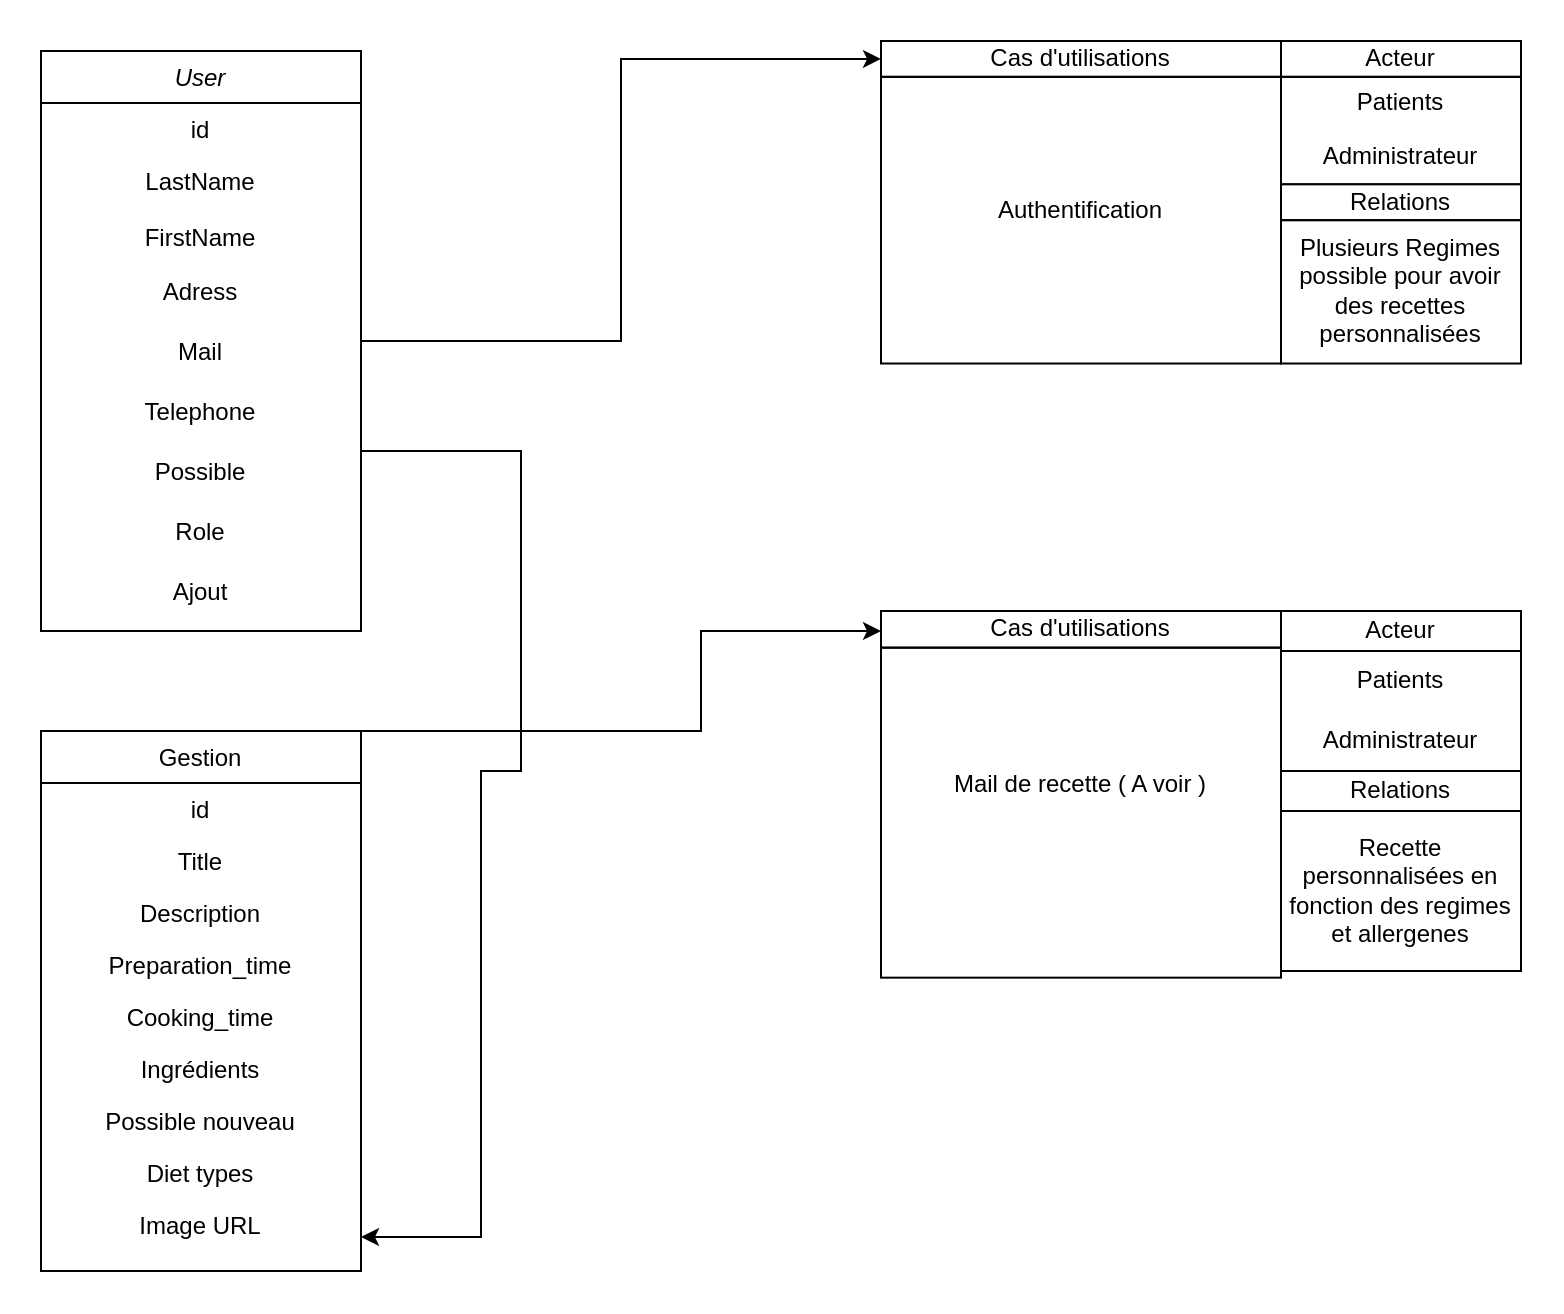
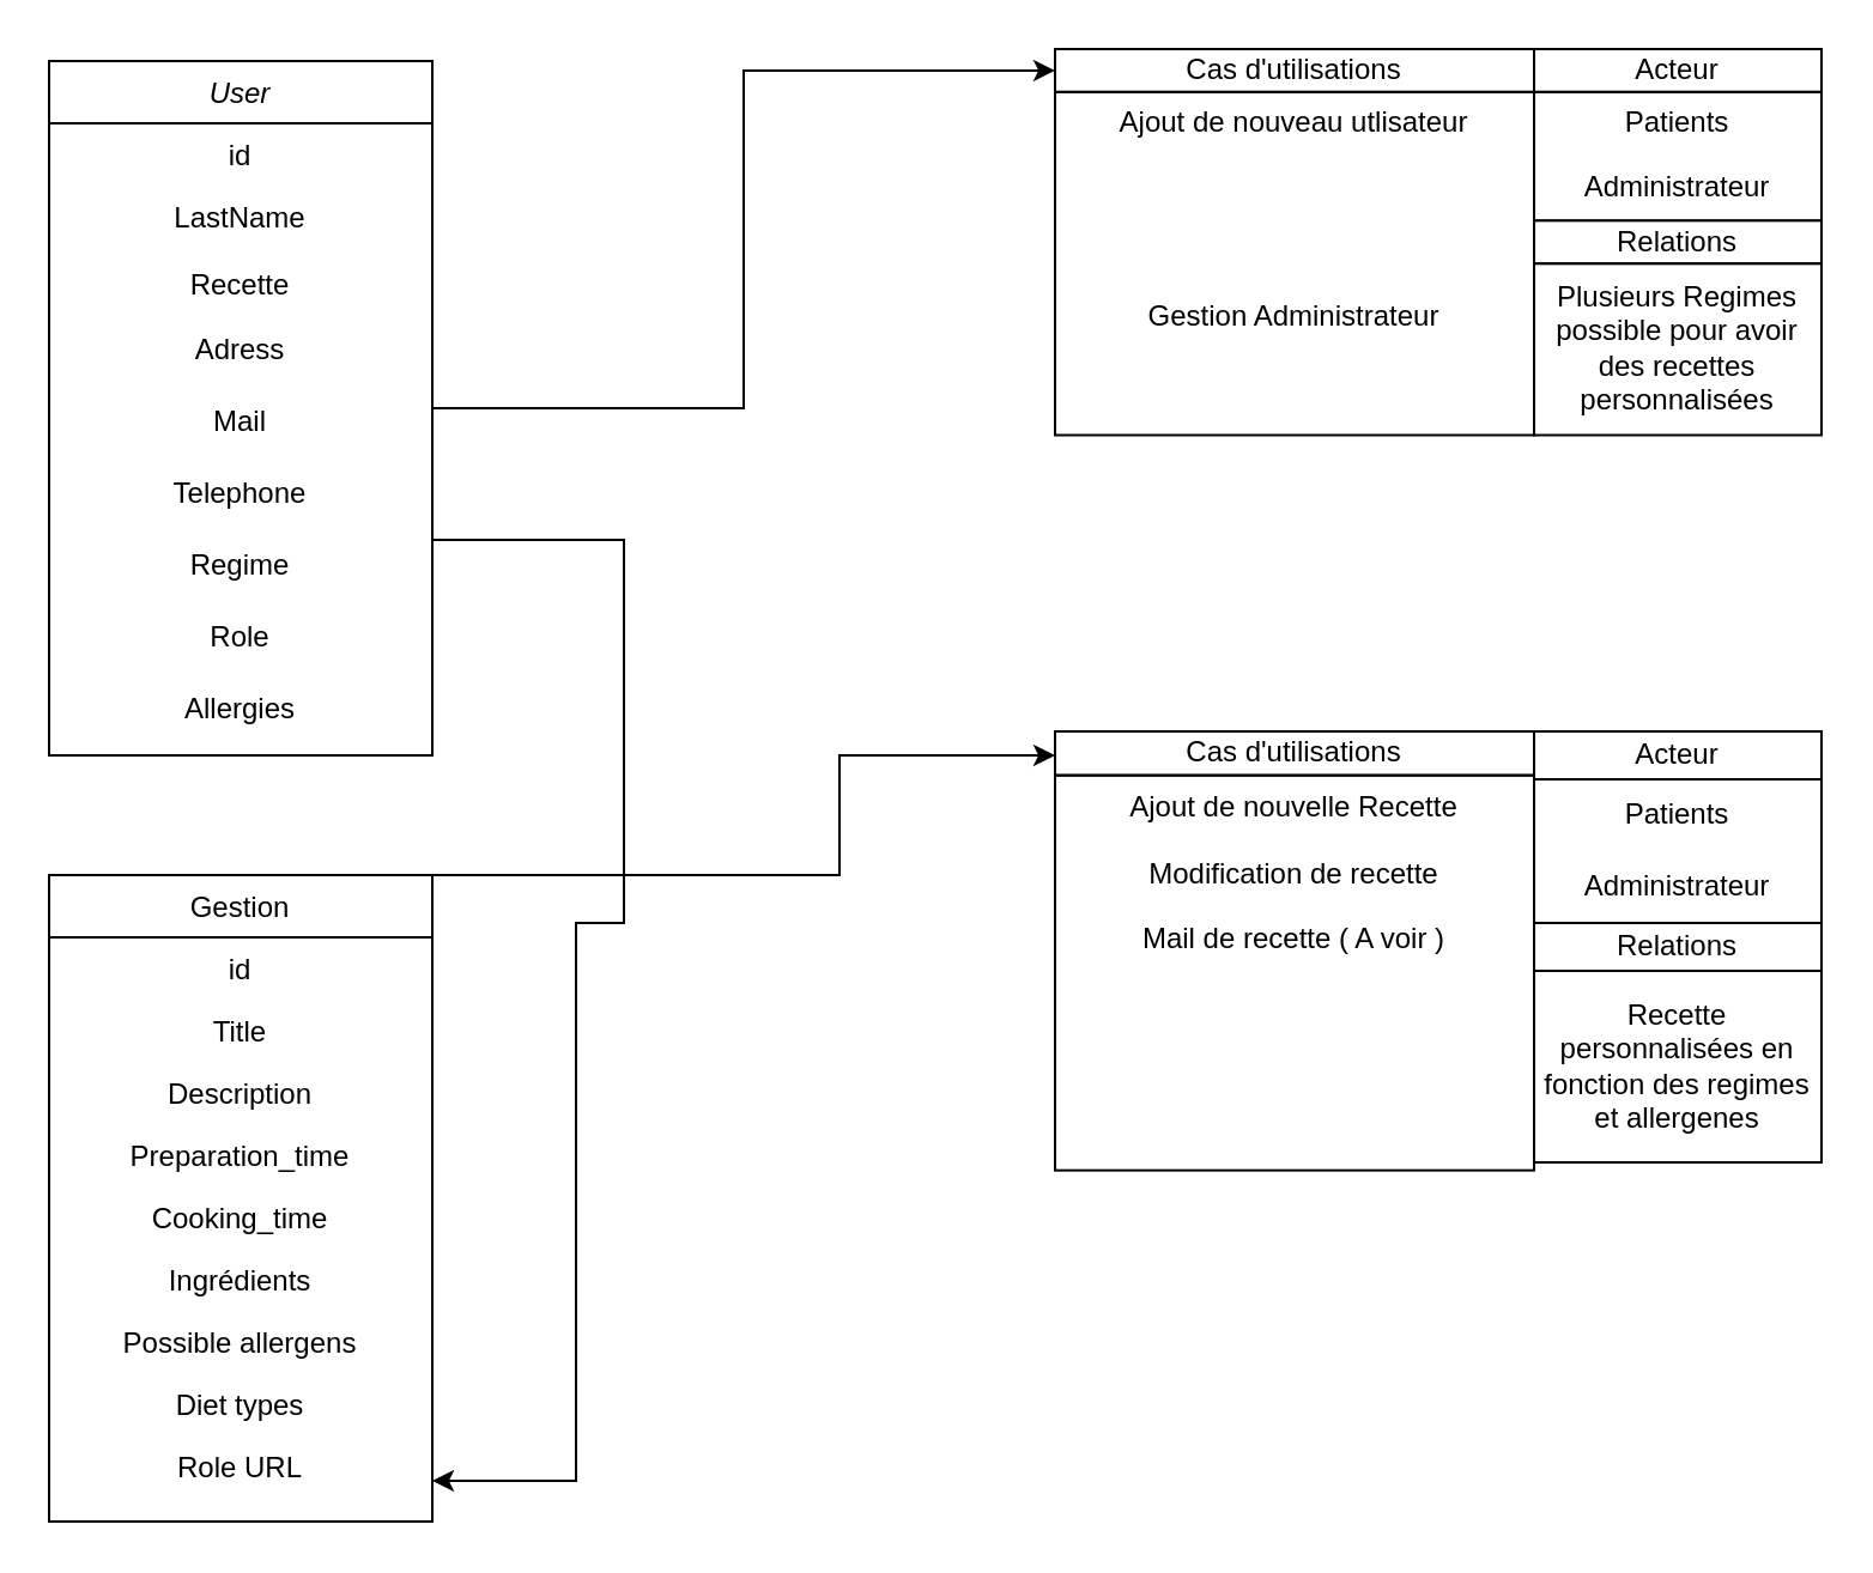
  <mxCell id="0" />
  <mxCell id="1" parent="0" />
  <mxCell id="2" style="edgeStyle=orthogonalEdgeStyle;rounded=0;orthogonalLoop=1;jettySize=auto;html=1;entryX=0;entryY=0.5;entryDx=0;entryDy=0;" parent="1" source="3" target="37" edge="1"><mxGeometry relative="1" as="geometry" /></mxCell>
  <mxCell id="3" value="User" style="swimlane;fontStyle=2;align=center;verticalAlign=top;childLayout=stackLayout;horizontal=1;startSize=26;horizontalStack=0;resizeParent=1;resizeLast=0;collapsible=1;marginBottom=0;rounded=0;shadow=0;strokeWidth=1;" parent="1" vertex="1"><mxGeometry x="20" y="25" width="160" height="290" as="geometry"><mxRectangle x="220" y="120" width="160" height="26" as="alternateBounds" /></mxGeometry></mxCell>
  <mxCell id="4" value="id&#10;" style="text;align=center;verticalAlign=top;spacingLeft=4;spacingRight=4;overflow=hidden;rotatable=0;points=[[0,0.5],[1,0.5]];portConstraint=eastwest;" parent="3" vertex="1"><mxGeometry y="26" width="160" height="26" as="geometry" /></mxCell>
  <mxCell id="5" value="LastName" style="text;align=center;verticalAlign=top;spacingLeft=4;spacingRight=4;overflow=hidden;rotatable=0;points=[[0,0.5],[1,0.5]];portConstraint=eastwest;rounded=0;shadow=0;html=0;" parent="3" vertex="1"><mxGeometry y="52" width="160" height="28" as="geometry" /></mxCell>
- <mxCell id="6" value="FirstName" style="text;align=center;verticalAlign=top;spacingLeft=4;spacingRight=4;overflow=hidden;rotatable=0;points=[[0,0.5],[1,0.5]];portConstraint=eastwest;rounded=0;shadow=0;html=0;" parent="3" vertex="1"><mxGeometry y="80" width="160" height="26" as="geometry" /></mxCell>
+ <mxCell id="6" value="Recette" style="text;align=center;verticalAlign=top;spacingLeft=4;spacingRight=4;overflow=hidden;rotatable=0;points=[[0,0.5],[1,0.5]];portConstraint=eastwest;rounded=0;shadow=0;html=0;" parent="3" vertex="1"><mxGeometry y="80" width="160" height="26" as="geometry" /></mxCell>
  <mxCell id="7" value="Adress" style="text;html=1;strokeColor=none;fillColor=none;align=center;verticalAlign=middle;whiteSpace=wrap;rounded=0;" parent="3" vertex="1"><mxGeometry y="106" width="160" height="30" as="geometry" /></mxCell>
  <mxCell id="8" value="Mail" style="text;html=1;strokeColor=none;fillColor=none;align=center;verticalAlign=middle;whiteSpace=wrap;rounded=0;" parent="3" vertex="1"><mxGeometry y="136" width="160" height="30" as="geometry" /></mxCell>
  <mxCell id="9" value="Telephone" style="text;html=1;strokeColor=none;fillColor=none;align=center;verticalAlign=middle;whiteSpace=wrap;rounded=0;" parent="3" vertex="1"><mxGeometry y="166" width="160" height="30" as="geometry" /></mxCell>
- <mxCell id="10" value="Possible" style="text;html=1;strokeColor=none;fillColor=none;align=center;verticalAlign=middle;whiteSpace=wrap;rounded=0;" parent="3" vertex="1"><mxGeometry y="196" width="160" height="30" as="geometry" /></mxCell>
+ <mxCell id="10" value="Regime" style="text;html=1;strokeColor=none;fillColor=none;align=center;verticalAlign=middle;whiteSpace=wrap;rounded=0;" parent="3" vertex="1"><mxGeometry y="196" width="160" height="30" as="geometry" /></mxCell>
  <mxCell id="11" value="Role" style="text;html=1;strokeColor=none;fillColor=none;align=center;verticalAlign=middle;whiteSpace=wrap;rounded=0;" parent="3" vertex="1"><mxGeometry y="226" width="160" height="30" as="geometry" /></mxCell>
- <mxCell id="12" value="Ajout" style="text;html=1;strokeColor=none;fillColor=none;align=center;verticalAlign=middle;whiteSpace=wrap;rounded=0;" parent="3" vertex="1"><mxGeometry y="256" width="160" height="30" as="geometry" /></mxCell>
+ <mxCell id="12" value="Allergies" style="text;html=1;strokeColor=none;fillColor=none;align=center;verticalAlign=middle;whiteSpace=wrap;rounded=0;" parent="3" vertex="1"><mxGeometry y="256" width="160" height="30" as="geometry" /></mxCell>
  <mxCell id="13" style="edgeStyle=orthogonalEdgeStyle;rounded=0;orthogonalLoop=1;jettySize=auto;html=1;" parent="1" source="14" target="49" edge="1"><mxGeometry relative="1" as="geometry"><Array as="points"><mxPoint x="350" y="365" /><mxPoint x="350" y="315" /></Array></mxGeometry></mxCell>
  <mxCell id="14" value="Gestion" style="swimlane;fontStyle=0;align=center;verticalAlign=top;childLayout=stackLayout;horizontal=1;startSize=26;horizontalStack=0;resizeParent=1;resizeLast=0;collapsible=1;marginBottom=0;rounded=0;shadow=0;strokeWidth=1;" parent="1" vertex="1"><mxGeometry x="20" y="365" width="160" height="270" as="geometry"><mxRectangle x="550" y="140" width="160" height="26" as="alternateBounds" /></mxGeometry></mxCell>
  <mxCell id="15" value="id" style="text;align=center;verticalAlign=top;spacingLeft=4;spacingRight=4;overflow=hidden;rotatable=0;points=[[0,0.5],[1,0.5]];portConstraint=eastwest;" parent="14" vertex="1"><mxGeometry y="26" width="160" height="26" as="geometry" /></mxCell>
  <mxCell id="16" value="Title" style="text;align=center;verticalAlign=top;spacingLeft=4;spacingRight=4;overflow=hidden;rotatable=0;points=[[0,0.5],[1,0.5]];portConstraint=eastwest;rounded=0;shadow=0;html=0;" parent="14" vertex="1"><mxGeometry y="52" width="160" height="26" as="geometry" /></mxCell>
  <mxCell id="17" value="Description" style="text;align=center;verticalAlign=top;spacingLeft=4;spacingRight=4;overflow=hidden;rotatable=0;points=[[0,0.5],[1,0.5]];portConstraint=eastwest;rounded=0;shadow=0;html=0;" parent="14" vertex="1"><mxGeometry y="78" width="160" height="26" as="geometry" /></mxCell>
  <mxCell id="18" value="Preparation_time" style="text;align=center;verticalAlign=top;spacingLeft=4;spacingRight=4;overflow=hidden;rotatable=0;points=[[0,0.5],[1,0.5]];portConstraint=eastwest;rounded=0;shadow=0;html=0;" parent="14" vertex="1"><mxGeometry y="104" width="160" height="26" as="geometry" /></mxCell>
  <mxCell id="19" value="Cooking_time" style="text;align=center;verticalAlign=top;spacingLeft=4;spacingRight=4;overflow=hidden;rotatable=0;points=[[0,0.5],[1,0.5]];portConstraint=eastwest;" parent="14" vertex="1"><mxGeometry y="130" width="160" height="26" as="geometry" /></mxCell>
  <mxCell id="20" value="Ingrédients" style="text;align=center;verticalAlign=top;spacingLeft=4;spacingRight=4;overflow=hidden;rotatable=0;points=[[0,0.5],[1,0.5]];portConstraint=eastwest;" parent="14" vertex="1"><mxGeometry y="156" width="160" height="26" as="geometry" /></mxCell>
- <mxCell id="21" value="Possible nouveau" style="text;align=center;verticalAlign=top;spacingLeft=4;spacingRight=4;overflow=hidden;rotatable=0;points=[[0,0.5],[1,0.5]];portConstraint=eastwest;" parent="14" vertex="1"><mxGeometry y="182" width="160" height="26" as="geometry" /></mxCell>
+ <mxCell id="21" value="Possible allergens" style="text;align=center;verticalAlign=top;spacingLeft=4;spacingRight=4;overflow=hidden;rotatable=0;points=[[0,0.5],[1,0.5]];portConstraint=eastwest;" parent="14" vertex="1"><mxGeometry y="182" width="160" height="26" as="geometry" /></mxCell>
  <mxCell id="22" value="Diet types" style="text;align=center;verticalAlign=top;spacingLeft=4;spacingRight=4;overflow=hidden;rotatable=0;points=[[0,0.5],[1,0.5]];portConstraint=eastwest;" parent="14" vertex="1"><mxGeometry y="208" width="160" height="26" as="geometry" /></mxCell>
- <mxCell id="23" value="Image URL" style="text;align=center;verticalAlign=top;spacingLeft=4;spacingRight=4;overflow=hidden;rotatable=0;points=[[0,0.5],[1,0.5]];portConstraint=eastwest;" parent="14" vertex="1"><mxGeometry y="234" width="160" height="26" as="geometry" /></mxCell>
+ <mxCell id="23" value="Role URL" style="text;align=center;verticalAlign=top;spacingLeft=4;spacingRight=4;overflow=hidden;rotatable=0;points=[[0,0.5],[1,0.5]];portConstraint=eastwest;" parent="14" vertex="1"><mxGeometry y="234" width="160" height="26" as="geometry" /></mxCell>
  <mxCell id="24" style="edgeStyle=orthogonalEdgeStyle;rounded=0;orthogonalLoop=1;jettySize=auto;html=1;entryX=1;entryY=0.5;entryDx=0;entryDy=0;" parent="1" source="10" edge="1"><mxGeometry relative="1" as="geometry"><Array as="points"><mxPoint x="260" y="225" /><mxPoint x="260" y="385" /><mxPoint x="240" y="385" /><mxPoint x="240" y="618" /></Array><mxPoint x="120" y="240" as="sourcePoint" /><mxPoint x="180" y="618" as="targetPoint" /></mxGeometry></mxCell>
  <mxCell id="25" value="" style="group" parent="1" vertex="1" connectable="0"><mxGeometry x="440" y="20" width="320" height="215" as="geometry" /></mxCell>
- <mxCell id="27" value="Authentification" style="text;html=1;strokeColor=none;fillColor=none;align=center;verticalAlign=middle;whiteSpace=wrap;rounded=0;" parent="25" vertex="1"><mxGeometry y="71.667" width="200" height="26.875" as="geometry" /></mxCell>
+ <mxCell id="26" value="Ajout de nouveau utlisateur" style="text;html=1;strokeColor=none;fillColor=none;align=center;verticalAlign=middle;whiteSpace=wrap;rounded=0;" parent="25" vertex="1"><mxGeometry y="17.917" width="200" height="26.875" as="geometry" /></mxCell>
+ <mxCell id="28" value="Gestion Administrateur" style="text;html=1;strokeColor=none;fillColor=none;align=center;verticalAlign=middle;whiteSpace=wrap;rounded=0;" parent="25" vertex="1"><mxGeometry y="98.542" width="200" height="26.875" as="geometry" /></mxCell>
  <mxCell id="29" value="Acteur" style="rounded=0;whiteSpace=wrap;html=1;" parent="25" vertex="1"><mxGeometry x="200" width="120" height="17.917" as="geometry" /></mxCell>
  <mxCell id="30" value="" style="rounded=0;whiteSpace=wrap;html=1;fillColor=none;" parent="25" vertex="1"><mxGeometry x="200" y="17.917" width="120" height="53.75" as="geometry" /></mxCell>
  <mxCell id="31" value="Patients" style="text;html=1;strokeColor=none;fillColor=none;align=center;verticalAlign=middle;whiteSpace=wrap;rounded=0;" parent="25" vertex="1"><mxGeometry x="200" y="17.917" width="120" height="26.875" as="geometry" /></mxCell>
  <mxCell id="32" value="Administrateur" style="text;html=1;strokeColor=none;fillColor=none;align=center;verticalAlign=middle;whiteSpace=wrap;rounded=0;" parent="25" vertex="1"><mxGeometry x="200" y="44.792" width="120" height="26.875" as="geometry" /></mxCell>
  <mxCell id="33" value="Relations" style="rounded=0;whiteSpace=wrap;html=1;" parent="25" vertex="1"><mxGeometry x="200" y="71.667" width="120" height="17.917" as="geometry" /></mxCell>
  <mxCell id="34" value="" style="rounded=0;whiteSpace=wrap;html=1;fillColor=none;" parent="25" vertex="1"><mxGeometry x="200" y="89.583" width="120" height="71.667" as="geometry" /></mxCell>
  <mxCell id="35" value="Plusieurs Regimes possible pour avoir des recettes personnalisées" style="text;html=1;strokeColor=none;fillColor=none;align=center;verticalAlign=middle;whiteSpace=wrap;rounded=0;" parent="25" vertex="1"><mxGeometry x="200" y="89.583" width="120" height="71.667" as="geometry" /></mxCell>
  <mxCell id="36" value="" style="group" parent="25" vertex="1" connectable="0"><mxGeometry width="200" height="215" as="geometry" /></mxCell>
  <mxCell id="37" value="Cas d'utilisations" style="rounded=0;whiteSpace=wrap;html=1;" parent="36" vertex="1"><mxGeometry width="200" height="17.917" as="geometry" /></mxCell>
  <mxCell id="38" value="" style="rounded=0;whiteSpace=wrap;html=1;fillColor=none;" parent="36" vertex="1"><mxGeometry y="17.917" width="200" height="143.333" as="geometry" /></mxCell>
  <mxCell id="39" style="edgeStyle=orthogonalEdgeStyle;rounded=0;orthogonalLoop=1;jettySize=auto;html=1;exitX=0.5;exitY=1;exitDx=0;exitDy=0;" parent="36" source="38" target="38" edge="1"><mxGeometry relative="1" as="geometry" /></mxCell>
  <mxCell id="40" value="Acteur" style="rounded=0;whiteSpace=wrap;html=1;" parent="1" vertex="1"><mxGeometry x="640" y="305" width="120" height="20" as="geometry" /></mxCell>
  <mxCell id="41" value="" style="rounded=0;whiteSpace=wrap;html=1;fillColor=none;" parent="1" vertex="1"><mxGeometry x="640" y="325" width="120" height="60" as="geometry" /></mxCell>
  <mxCell id="42" value="Patients" style="text;html=1;strokeColor=none;fillColor=none;align=center;verticalAlign=middle;whiteSpace=wrap;rounded=0;" parent="1" vertex="1"><mxGeometry x="640" y="325" width="120" height="30" as="geometry" /></mxCell>
  <mxCell id="43" value="Administrateur" style="text;html=1;strokeColor=none;fillColor=none;align=center;verticalAlign=middle;whiteSpace=wrap;rounded=0;" parent="1" vertex="1"><mxGeometry x="640" y="355" width="120" height="30" as="geometry" /></mxCell>
  <mxCell id="44" value="Relations" style="rounded=0;whiteSpace=wrap;html=1;" parent="1" vertex="1"><mxGeometry x="640" y="385" width="120" height="20" as="geometry" /></mxCell>
  <mxCell id="45" value="" style="rounded=0;whiteSpace=wrap;html=1;fillColor=none;" parent="1" vertex="1"><mxGeometry x="640" y="405" width="120" height="80" as="geometry" /></mxCell>
  <mxCell id="46" value="Recette personnalisées en fonction des regimes et allergenes" style="text;html=1;strokeColor=none;fillColor=none;align=center;verticalAlign=middle;whiteSpace=wrap;rounded=0;" parent="1" vertex="1"><mxGeometry x="640" y="405" width="120" height="80" as="geometry" /></mxCell>
  <mxCell id="47" value="" style="group" parent="1" vertex="1" connectable="0"><mxGeometry x="440" y="305" width="200" height="220" as="geometry" /></mxCell>
  <mxCell id="48" value="" style="group" parent="47" vertex="1" connectable="0"><mxGeometry width="200" height="220" as="geometry" /></mxCell>
  <mxCell id="49" value="Cas d'utilisations" style="rounded=0;whiteSpace=wrap;html=1;" parent="48" vertex="1"><mxGeometry width="200" height="18.333" as="geometry" /></mxCell>
  <mxCell id="50" value="&lt;span style=&quot;white-space: pre;&quot;&gt;&#09;&lt;/span&gt;&lt;span style=&quot;white-space: pre;&quot;&gt;&#09;&lt;/span&gt;" style="rounded=0;whiteSpace=wrap;html=1;fillColor=none;strokeColor=default;glass=0;" parent="48" vertex="1"><mxGeometry y="18.333" width="200" height="165" as="geometry" /></mxCell>
+ <mxCell id="51" value="Ajout de nouvelle Recette" style="text;html=1;strokeColor=none;fillColor=none;align=center;verticalAlign=middle;whiteSpace=wrap;rounded=0;" parent="48" vertex="1"><mxGeometry y="18.333" width="200" height="27.5" as="geometry" /></mxCell>
+ <mxCell id="52" value="Modification de recette" style="text;html=1;strokeColor=none;fillColor=none;align=center;verticalAlign=middle;whiteSpace=wrap;rounded=0;" parent="48" vertex="1"><mxGeometry y="45.833" width="200" height="27.5" as="geometry" /></mxCell>
  <mxCell id="53" value="Mail de recette ( A voir )" style="text;html=1;strokeColor=none;fillColor=none;align=center;verticalAlign=middle;whiteSpace=wrap;rounded=0;" parent="48" vertex="1"><mxGeometry y="73.333" width="200" height="27.5" as="geometry" /></mxCell>
